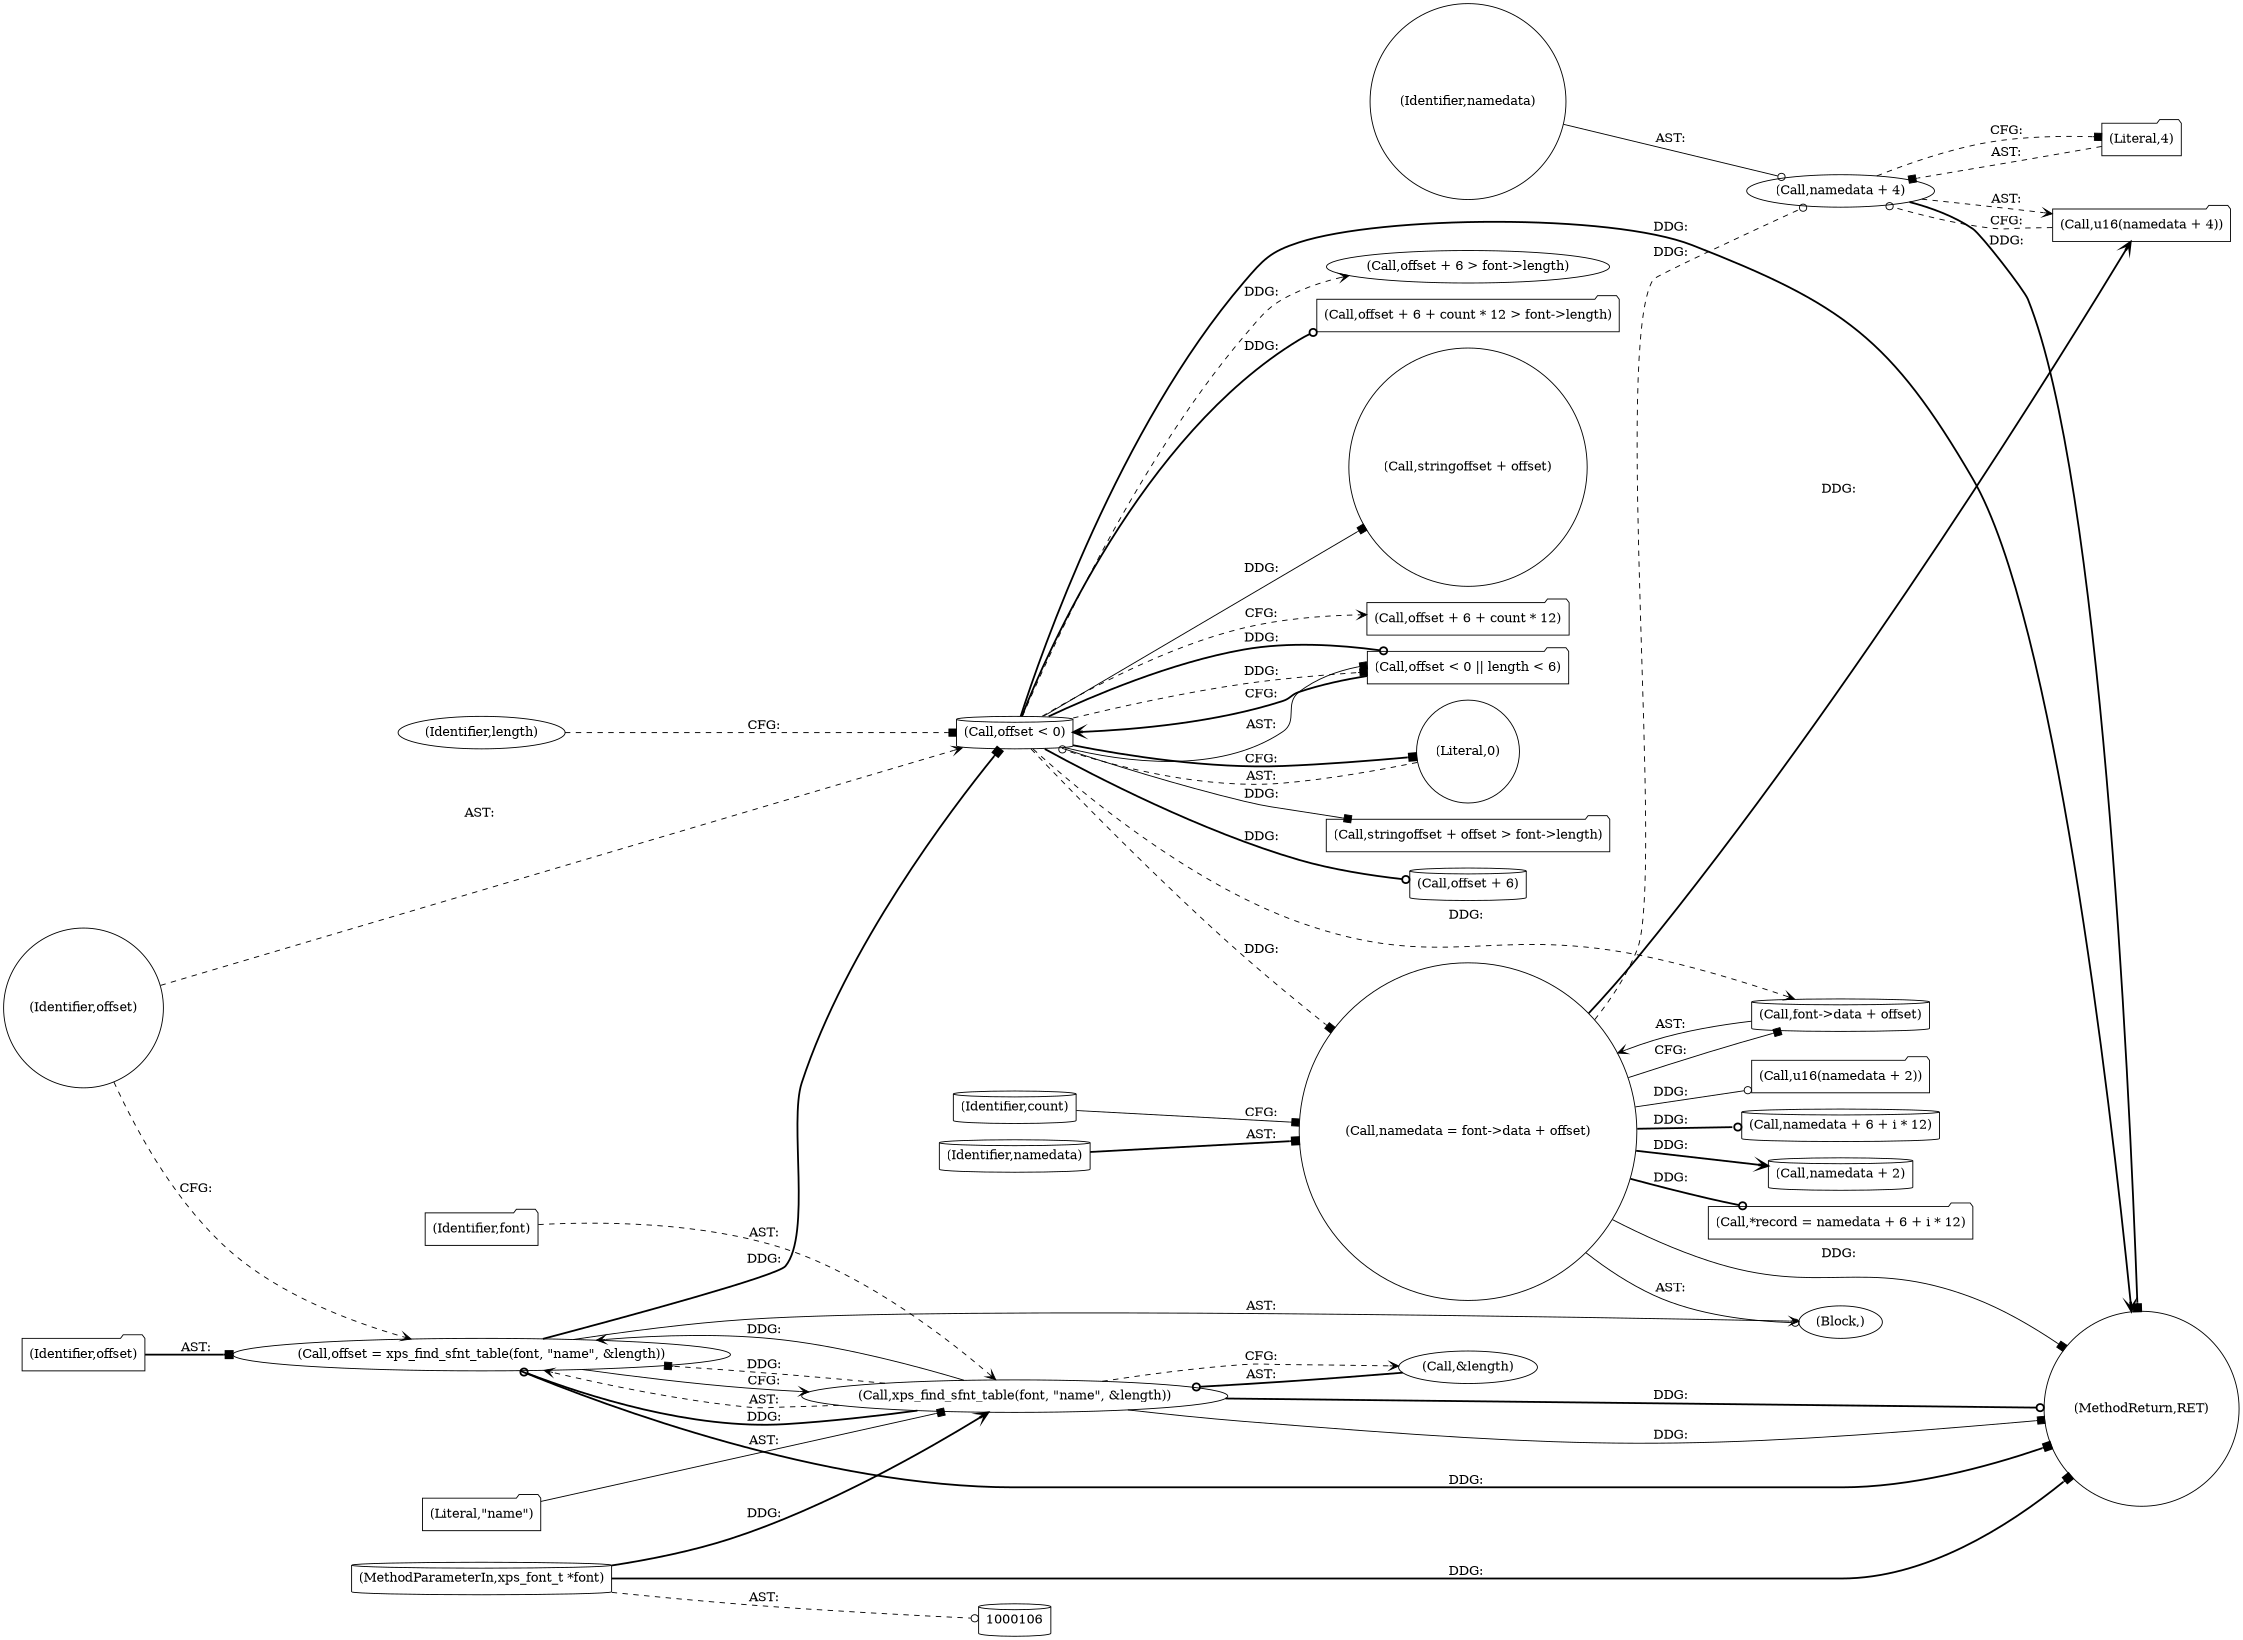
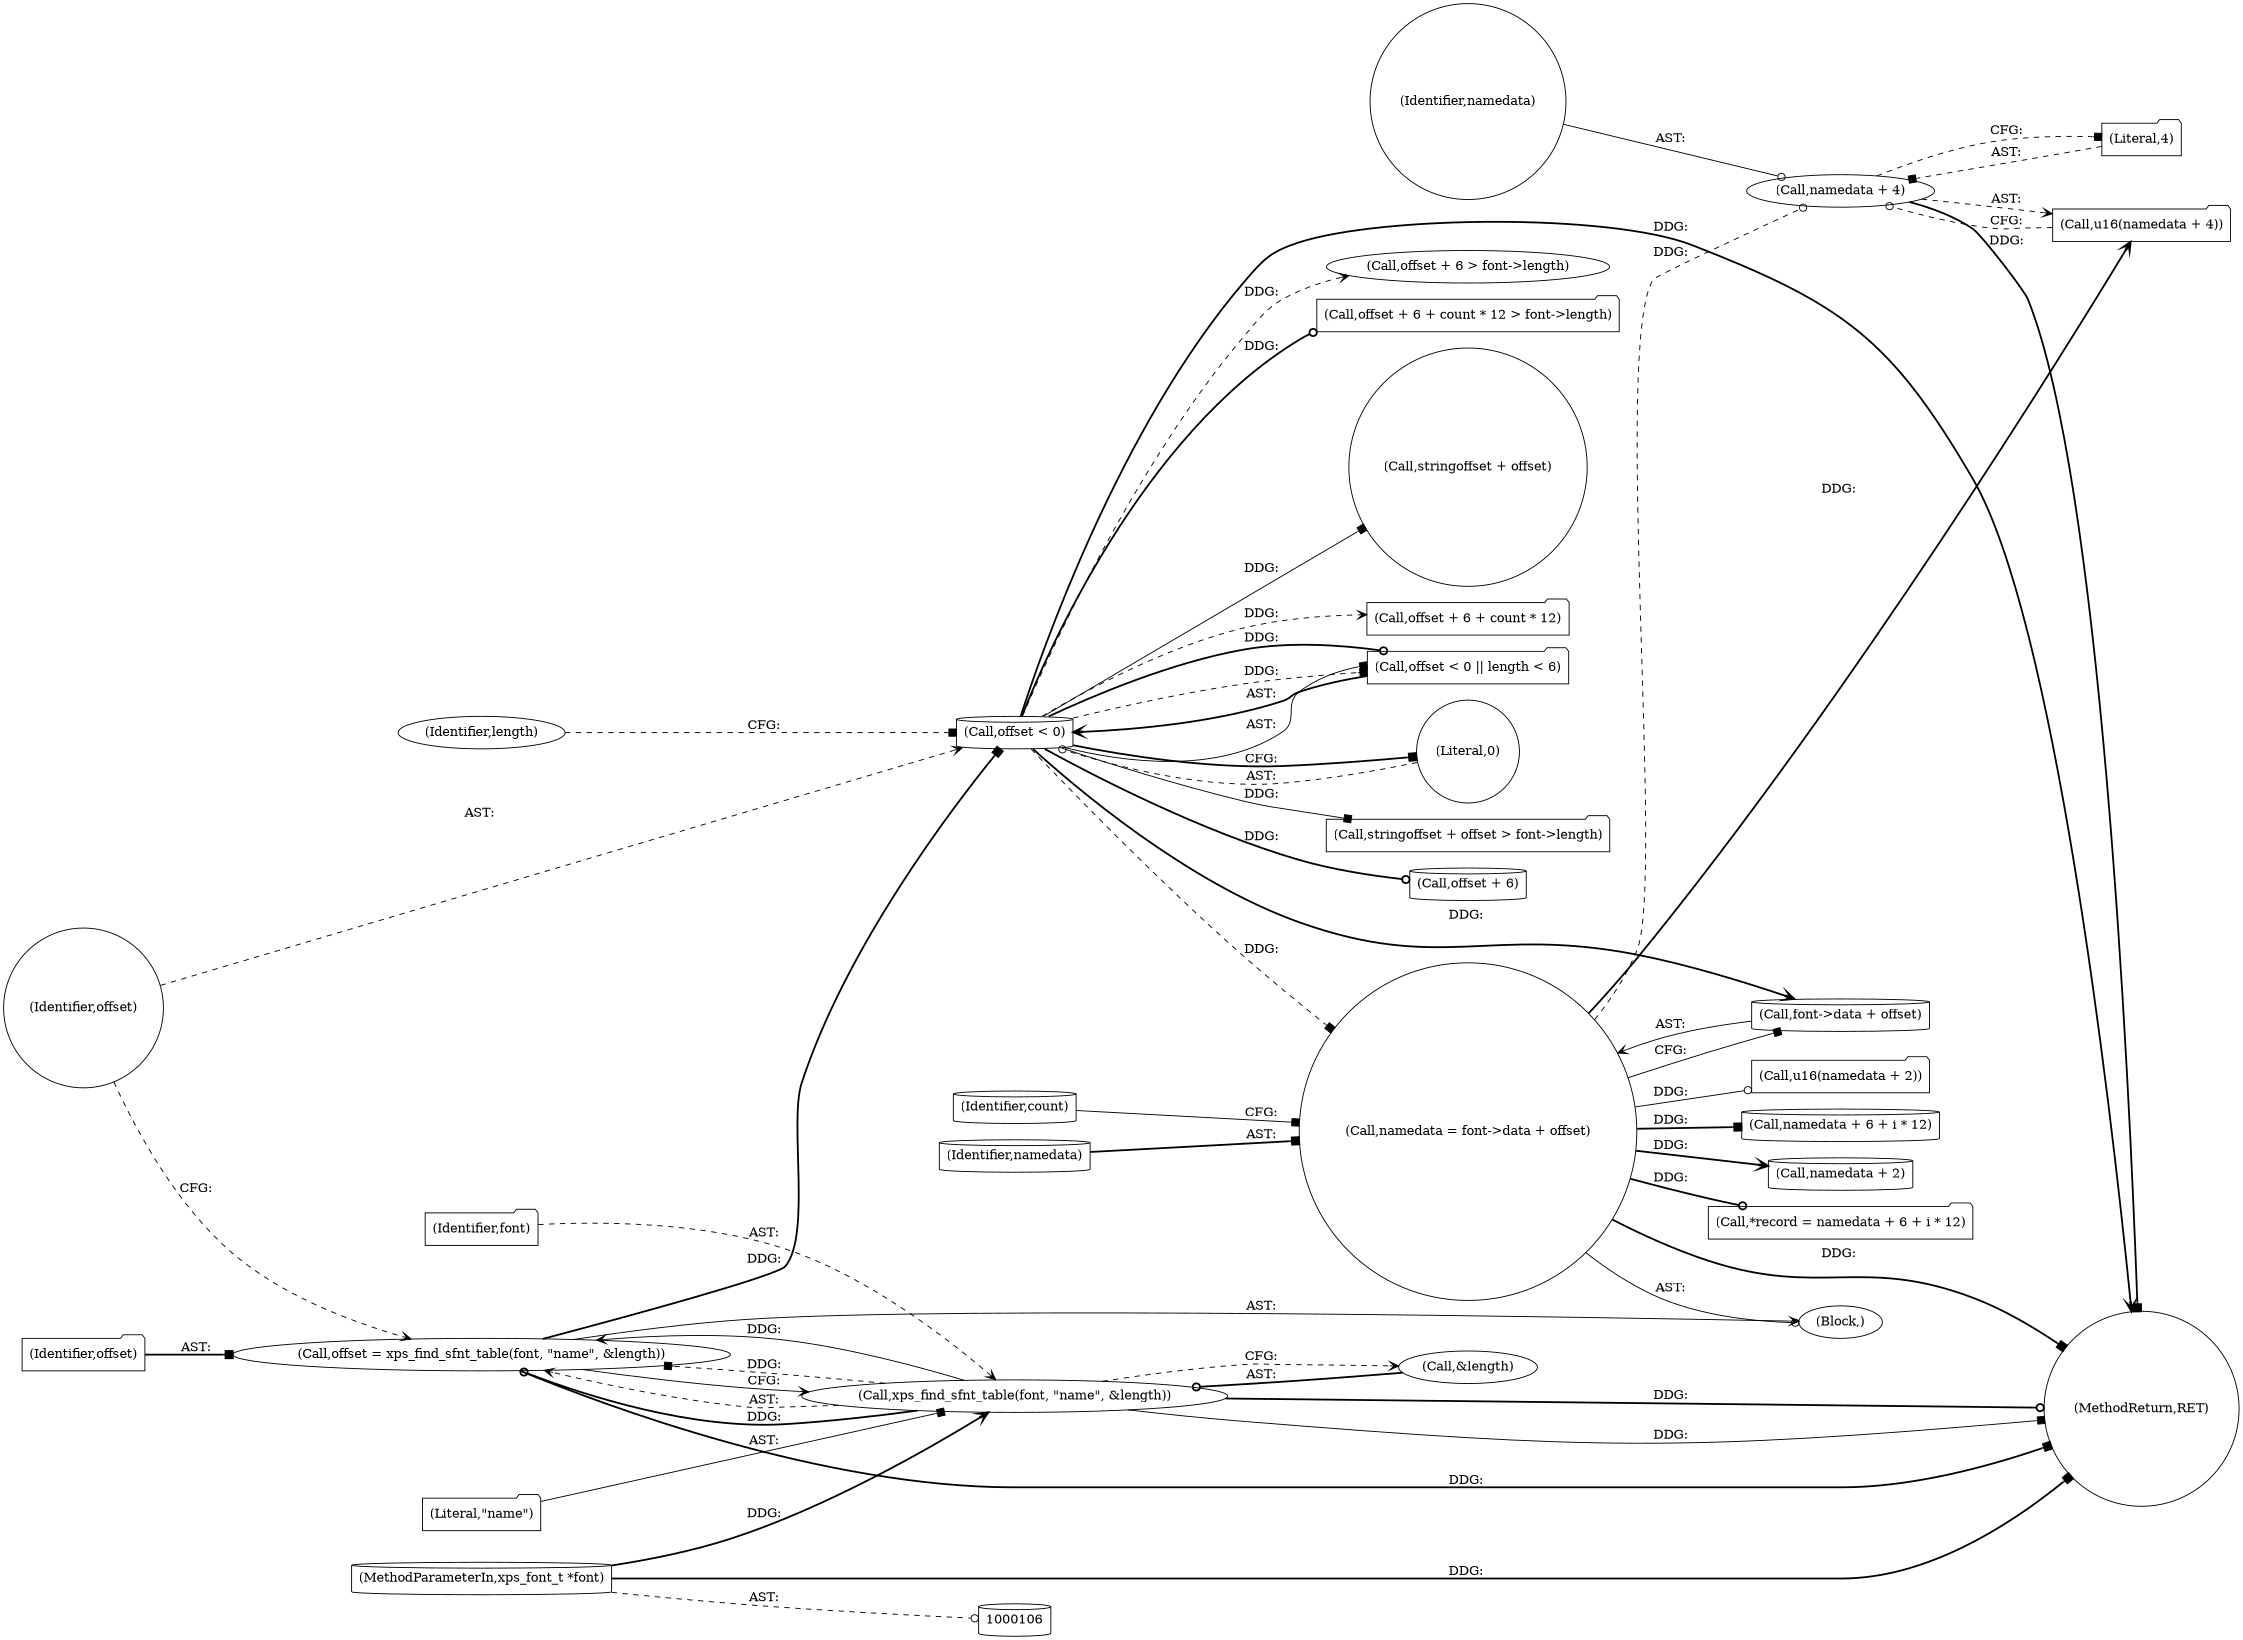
  digraph {
    rankdir=LR
    node [shape=folder]
    edge [arrowhead=box style=bold]
    n1 [label="(Call,namedata + 4)" shape=ellipse]
    n2 [label="(Literal,4)"]
    n3 [label="(Call,u16(namedata + 4))"]
    n4 [label="(MethodReturn,RET)" shape=circle]
    n5 [label="(Call,namedata = font->data + offset)" shape=circle]
    n6 [label="(Call,u16(namedata + 2))"]
    n7 [label="(Call,namedata + 6 + i * 12)" shape=cylinder]
    n8 [label="(Call,font->data + offset)" shape=cylinder]
    n9 [label="(Block,)" shape=ellipse]
    n10 [label="(Call,namedata + 2)" shape=cylinder]
    n11 [label="(Call,*record = namedata + 6 + i * 12)"]
    n12 [label="(Call,offset < 0)" shape=cylinder]
    n13 [label="(Call,stringoffset + offset > font->length)"]
    n14 [label="(Call,offset + 6)" shape=cylinder]
    n15 [label="(Literal,0)" shape=circle]
    n16 [label="(Call,offset + 6 > font->length)" shape=ellipse]
    n17 [label="(Call,offset + 6 + count * 12 > font->length)"]
    n18 [label="(Call,stringoffset + offset)" shape=circle]
    n19 [label="(Call,offset + 6 + count * 12)"]
    n20 [label="(Call,offset < 0 || length < 6)"]
    n21 [label="(Call,offset = xps_find_sfnt_table(font, \"name\", &length))" shape=ellipse]
    n22 [label="(Call,xps_find_sfnt_table(font, \"name\", &length))" shape=ellipse]
    n23 [label="(Call,&length)" shape=ellipse]
    n24 [label="(MethodParameterIn,xps_font_t *font)" shape=cylinder]
    1000106 [shape=cylinder]
    n26 [label="(Identifier,count)" shape=cylinder]
    n27 [label="(Identifier,length)" shape=ellipse]
    n28 [label="(Identifier,namedata)" shape=circle]
    n29 [label="(Identifier,namedata)" shape=cylinder]
    n30 [label="(Literal,\"name\")"]
    n31 [label="(Identifier,offset)"]
    n32 [label="(Identifier,font)"]
    n33 [label="(Identifier,offset)" shape=circle]
    n1 -> n2 [label="CFG: " style=dashed]
    n1 -> n3 [arrowhead=vee label="AST: " style=dashed]
    n1 -> n4 [label="DDG: "]
    n2 -> n1 [label="AST: " style=dashed]
    n3 -> n1 [arrowhead=odot label="CFG: " style=dashed]
    n5 -> n1 [arrowhead=odot label="DDG: " style=dashed]
    n5 -> n3 [arrowhead=vee label="DDG: "]
-   n5 -> n4 [label="DDG: " style=solid]
+   n5 -> n4 [label="DDG: "]
    n5 -> n6 [arrowhead=odot label="DDG: " style=solid]
-   n5 -> n7 [arrowhead=odot label="DDG: "]
+   n5 -> n7 [label="DDG: "]
    n5 -> n8 [label="CFG: " style=solid]
    n5 -> n9 [arrowhead=odot label="AST: " style=solid]
    n5 -> n10 [arrowhead=vee label="DDG: "]
    n5 -> n11 [arrowhead=odot label="DDG: "]
    n8 -> n5 [arrowhead=vee label="AST: " style=solid]
    n12 -> n4 [arrowhead=vee label="DDG: "]
    n12 -> n5 [label="DDG: " style=dashed]
-   n12 -> n8 [arrowhead=vee label="DDG: " style=dashed]
+   n12 -> n8 [arrowhead=vee label="DDG: "]
    n12 -> n13 [label="DDG: " style=solid]
    n12 -> n14 [arrowhead=odot label="DDG: "]
    n12 -> n15 [label="CFG: "]
    n12 -> n16 [arrowhead=vee label="DDG: " style=dashed]
    n12 -> n17 [arrowhead=odot label="DDG: "]
    n12 -> n18 [label="DDG: " style=solid]
-   n12 -> n19 [arrowhead=vee label="CFG: " style=dashed]
+   n12 -> n19 [arrowhead=vee label="DDG: " style=dashed]
    n12 -> n20 [label="AST: " style=solid]
    n12 -> n20 [arrowhead=odot label="DDG: "]
    n12 -> n20 [label="DDG: " style=dashed]
    n15 -> n12 [arrowhead=odot label="AST: " style=dashed]
-   n20 -> n12 [arrowhead=vee label="CFG: "]
+   n20 -> n12 [arrowhead=vee label="AST: "]
    n21 -> n4 [label="DDG: "]
    n21 -> n9 [arrowhead=vee label="AST: " style=solid]
    n21 -> n12 [label="DDG: "]
    n21 -> n22 [arrowhead=vee label="CFG: " style=solid]
    n22 -> n4 [label="DDG: " style=solid]
    n22 -> n4 [arrowhead=odot label="DDG: "]
    n22 -> n21 [arrowhead=vee label="AST: " style=dashed]
    n22 -> n21 [arrowhead=odot label="DDG: "]
    n22 -> n21 [arrowhead=vee label="DDG: " style=solid]
    n22 -> n21 [label="DDG: " style=dashed]
    n22 -> n23 [arrowhead=vee label="CFG: " style=dashed]
    n23 -> n22 [arrowhead=odot label="AST: "]
    n24 -> n4 [label="DDG: "]
    n24 -> n22 [arrowhead=vee label="DDG: "]
    n24 -> 1000106 [arrowhead=odot label="AST: " style=dashed]
    n26 -> n5 [label="CFG: " style=solid]
    n27 -> n12 [label="CFG: " style=dashed]
    n28 -> n1 [arrowhead=odot label="AST: " style=solid]
    n29 -> n5 [label="AST: "]
    n30 -> n22 [label="AST: " style=solid]
    n31 -> n21 [label="AST: "]
    n32 -> n22 [arrowhead=vee label="AST: " style=dashed]
    n33 -> n12 [arrowhead=vee label="AST: " style=dashed]
    n33 -> n21 [arrowhead=vee label="CFG: " style=dashed]
  }
